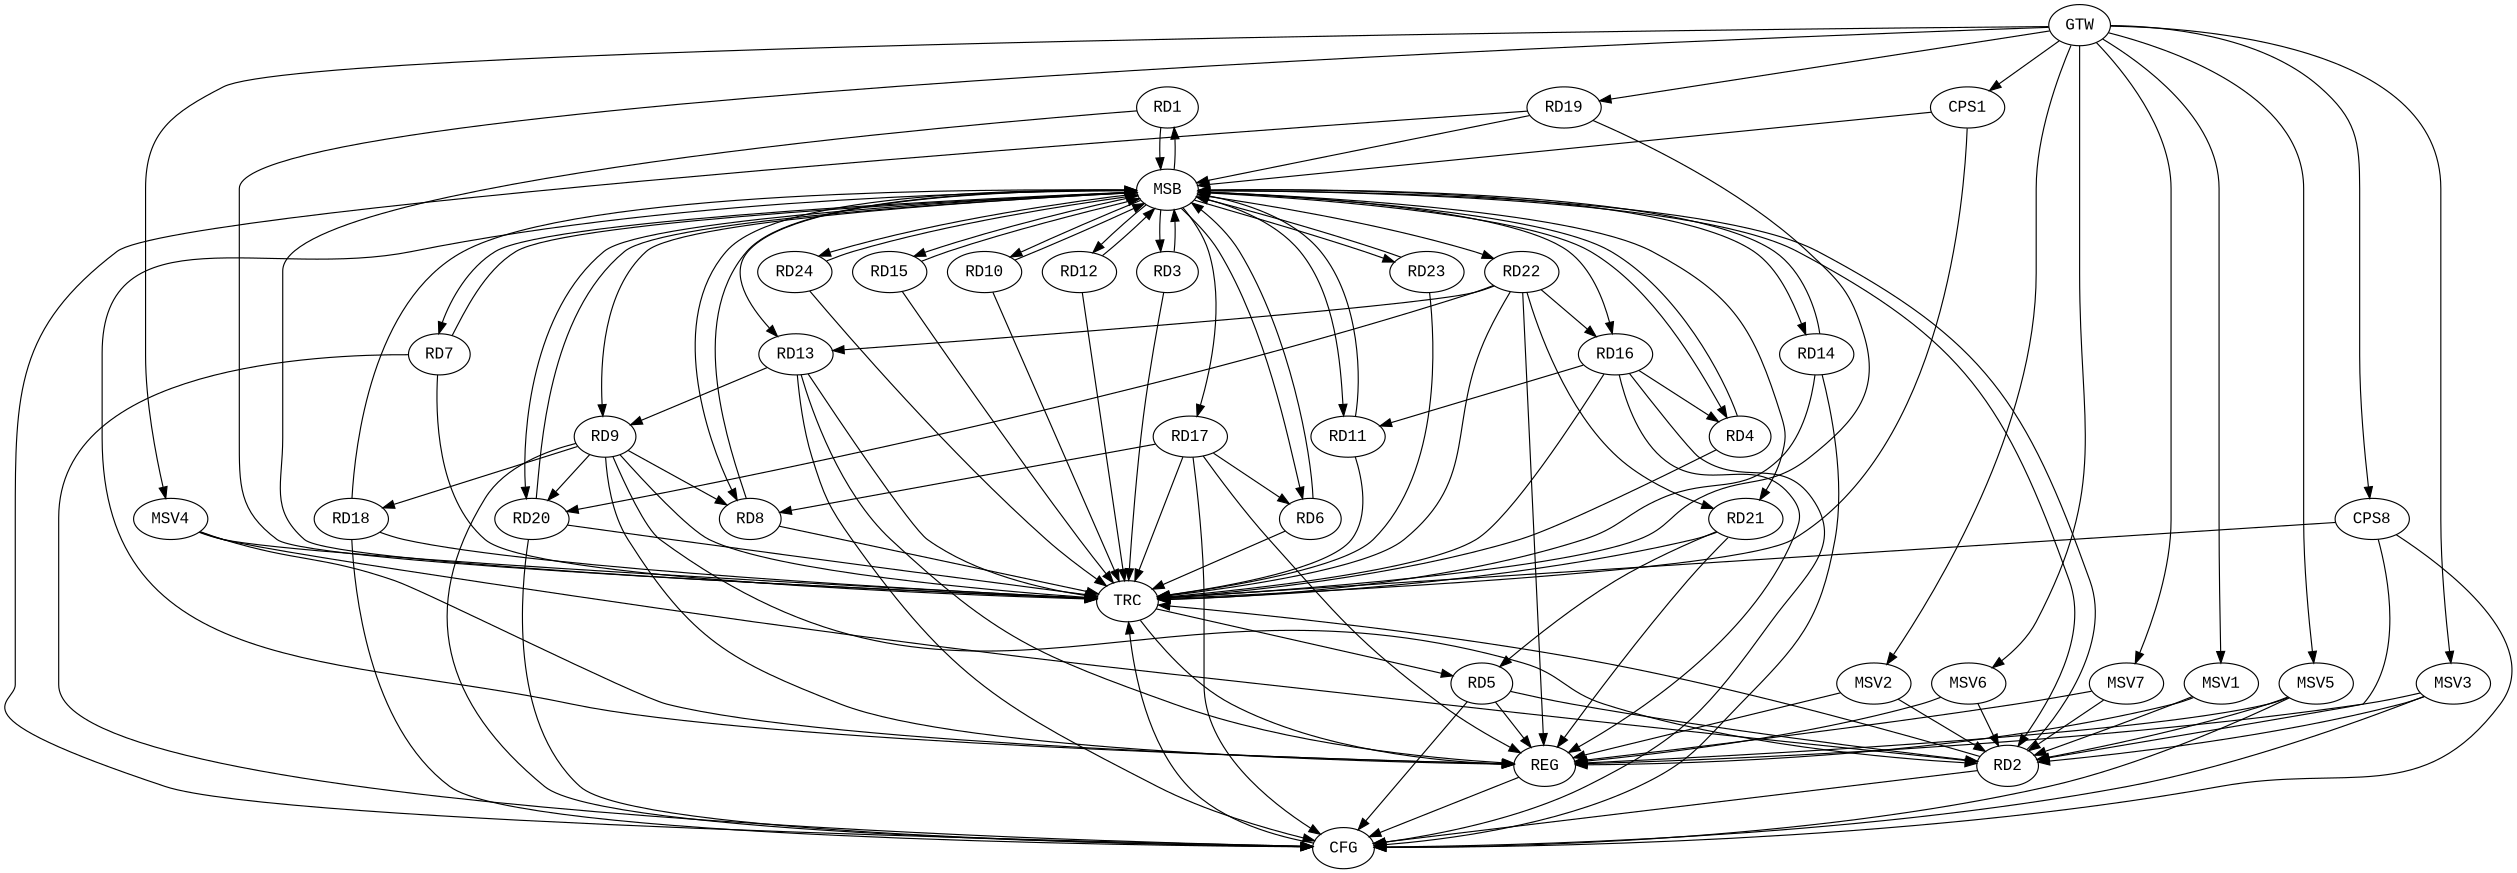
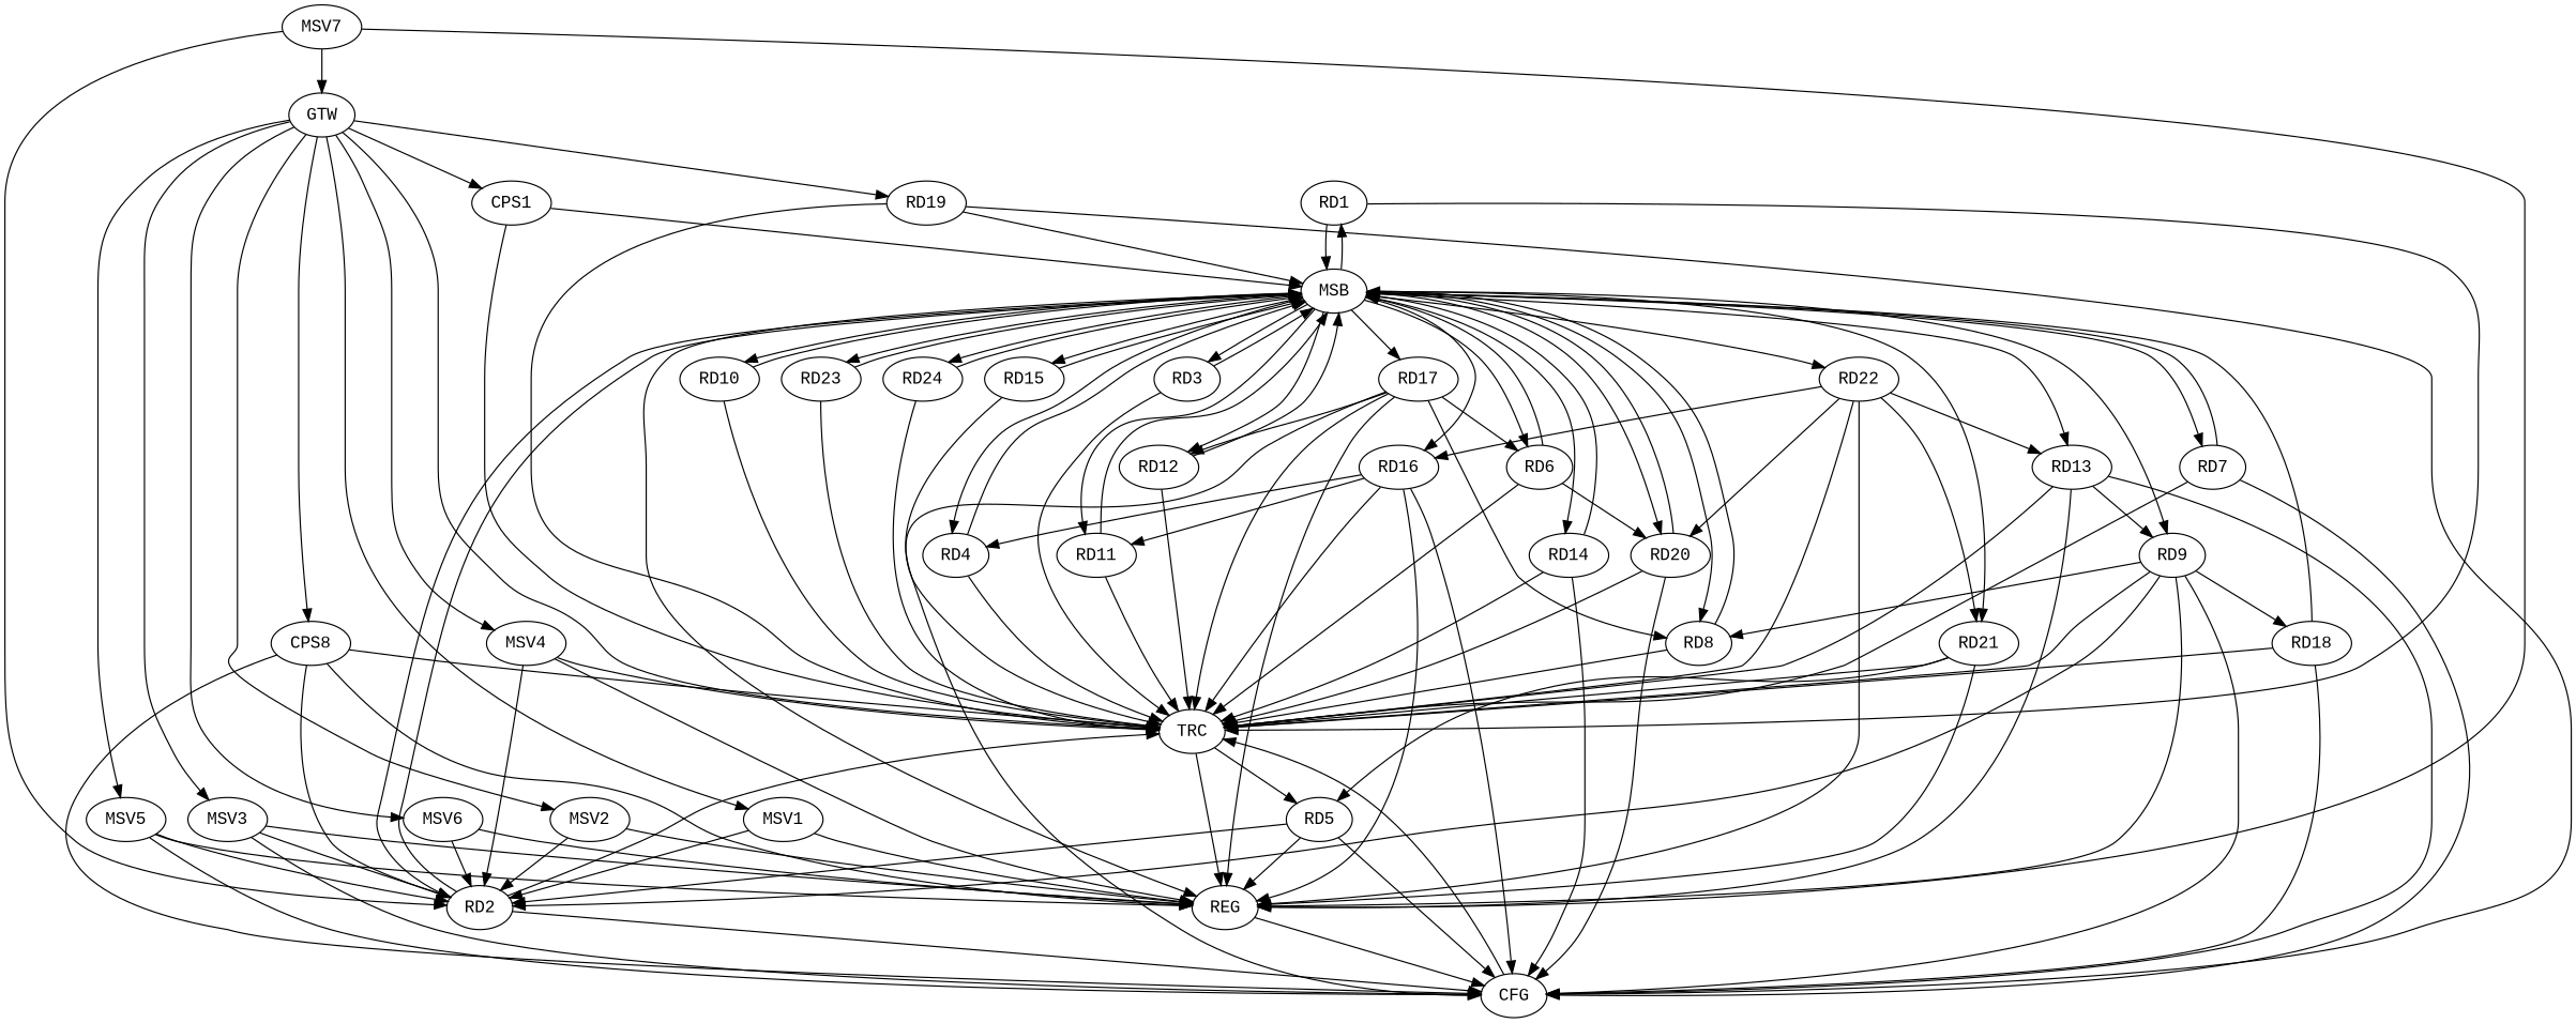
  strict digraph {
    fontname="Liberation Mono"
    node [fontname="Liberation Mono"]
    edge [fontname="Liberation Mono"]
    n1 [label=RD1]
    n2 [label=MSB]
    n3 [label=TRC]
    n4 [label=RD2]
    n5 [label=RD3]
    n6 [label=RD4]
    n7 [label=REG]
    n8 [label=RD6]
    n9 [label=RD7]
    n10 [label=RD8]
    n11 [label=RD9]
    n12 [label=RD20]
    n13 [label=RD10]
    n14 [label=RD11]
    n15 [label=RD12]
    n16 [label=RD13]
    n17 [label=RD14]
    n18 [label=RD15]
    n19 [label=RD16]
    n20 [label=RD17]
    n21 [label=RD21]
    n22 [label=RD22]
    n23 [label=RD23]
    n24 [label=RD24]
    n25 [label=RD5]
    n26 [label=CFG]
    n27 [label=RD18]
    n28 [label=RD19]
    n29 [label=CPS1]
    n30 [label=GTW]
    n31 [label=MSV1]
    n32 [label=MSV2]
    n33 [label=MSV3]
    n34 [label=MSV4]
    n35 [label=MSV5]
    n36 [label=MSV6]
    n37 [label=MSV7]
    n38 [label=CPS8]
    n1 -> n2
    n1 -> n3
    n2 -> n1
    n2 -> n4
    n2 -> n5
    n2 -> n6
    n2 -> n7
    n2 -> n8
    n2 -> n9
    n2 -> n10
    n2 -> n11
    n2 -> n12
    n2 -> n13
    n2 -> n14
    n2 -> n15
    n2 -> n16
    n2 -> n17
    n2 -> n18
    n2 -> n19
    n2 -> n20
    n2 -> n21
    n2 -> n22
    n2 -> n23
    n2 -> n24
    n3 -> n7
    n3 -> n25
    n4 -> n2
    n4 -> n3
    n4 -> n26
    n5 -> n2
    n5 -> n3
    n6 -> n2
    n6 -> n3
    n7 -> n26
    n8 -> n2
    n8 -> n3
    n9 -> n2
    n9 -> n3
    n9 -> n26
    n10 -> n2
    n10 -> n3
    n11 -> n3
    n11 -> n4
    n11 -> n7
    n11 -> n10
-   n11 -> n12
+   n8 -> n12
    n11 -> n26
    n11 -> n27
    n12 -> n2
    n12 -> n3
    n12 -> n26
    n13 -> n2
    n13 -> n3
    n14 -> n2
    n14 -> n3
    n15 -> n2
    n15 -> n3
    n16 -> n3
    n16 -> n7
    n16 -> n11
    n16 -> n26
    n17 -> n2
    n17 -> n3
    n17 -> n26
    n18 -> n2
    n18 -> n3
    n19 -> n3
    n19 -> n6
    n19 -> n7
    n19 -> n14
    n19 -> n26
    n20 -> n3
    n20 -> n7
    n20 -> n8
    n20 -> n10
+   n20 -> n15
    n20 -> n26
    n21 -> n3
    n21 -> n7
    n21 -> n25
    n22 -> n3
    n22 -> n7
    n22 -> n12
    n22 -> n16
    n22 -> n19
    n22 -> n21
    n23 -> n2
    n23 -> n3
    n24 -> n2
    n24 -> n3
    n25 -> n4
    n25 -> n7
    n25 -> n26
    n26 -> n3
    n27 -> n2
    n27 -> n3
    n27 -> n26
    n28 -> n2
    n28 -> n3
    n28 -> n26
    n29 -> n2
    n29 -> n3
    n30 -> n3
    n30 -> n28
    n30 -> n29
    n30 -> n31
    n30 -> n32
    n30 -> n33
    n30 -> n34
    n30 -> n35
    n30 -> n36
-   n30 -> n37
+   n37 -> n30
    n30 -> n38
    n31 -> n4
    n31 -> n7
    n32 -> n4
    n32 -> n7
    n33 -> n4
    n33 -> n7
    n33 -> n26
    n34 -> n3
    n34 -> n4
    n34 -> n7
    n35 -> n4
    n35 -> n7
    n35 -> n26
    n36 -> n4
    n36 -> n7
    n37 -> n4
    n37 -> n7
    n38 -> n3
    n38 -> n4
+   n38 -> n7
    n38 -> n26
  }
